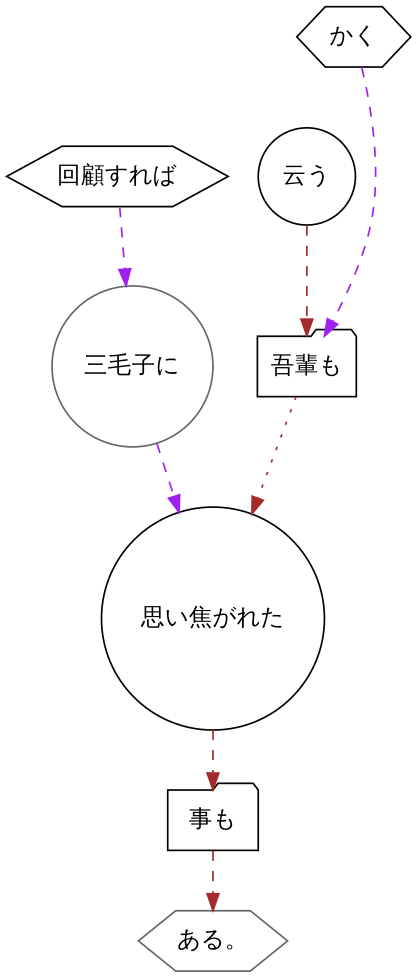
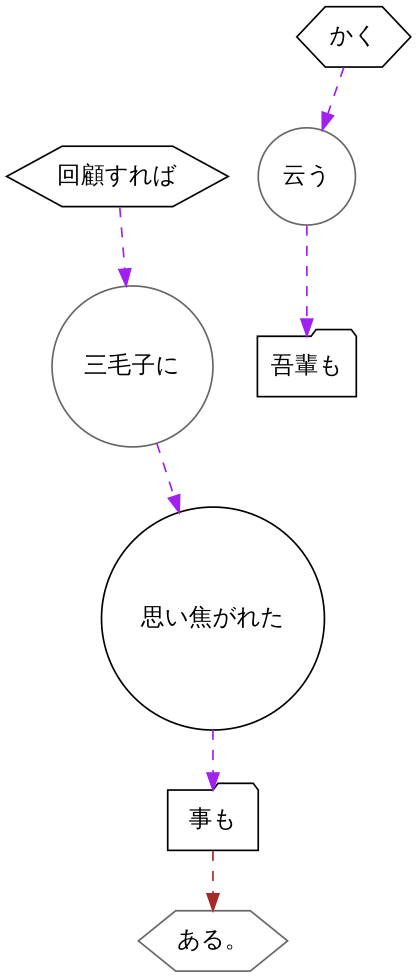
  digraph {
    node [color=black shape=hexagon]
    edge [color=brown style=dashed]
    n1 [label="回顧すれば"]
    n2 [color=gray40 label="三毛子に" shape=circle]
-   n3 [label="云う" shape=circle]
+   n3 [color=gray40 label="云う" shape=circle]
    n4 [label="吾輩も" shape=folder]
    n5 [label="かく"]
    n6 [label="思い焦がれた" shape=circle]
    n7 [label="事も" shape=folder]
    n8 [color=gray40 label="ある。"]
    n1 -> n2 [color=purple]
    n2 -> n6 [color=purple]
-   n3 -> n4
-   n4 -> n6 [style=dotted]
-   n5 -> n4 [color=purple]
-   n6 -> n7
+   n3 -> n4 [color=purple]
+   n5 -> n3 [color=purple]
+   n6 -> n7 [color=purple]
    n7 -> n8
  }
